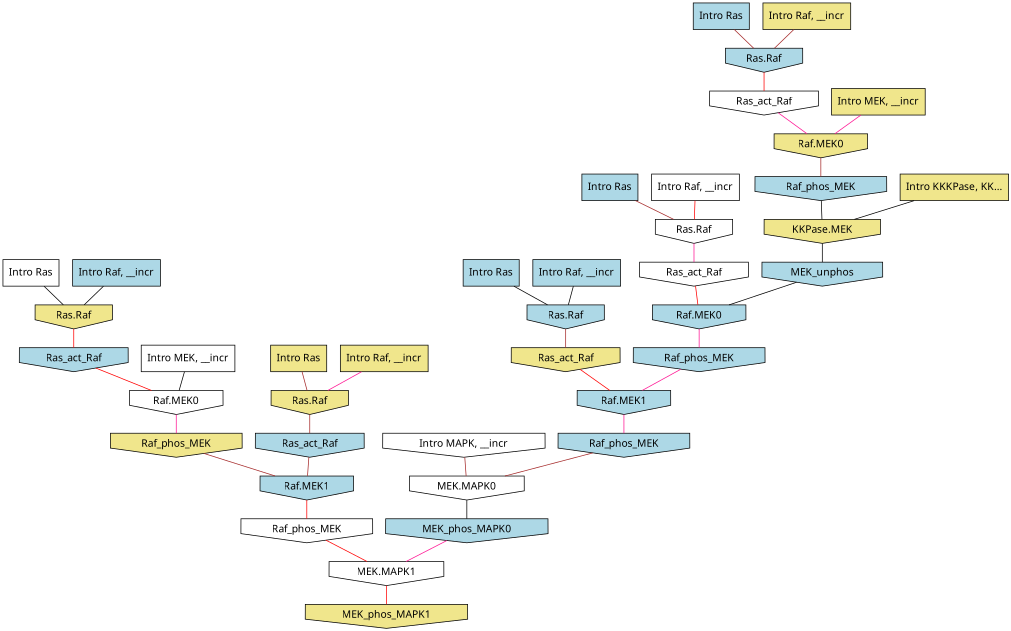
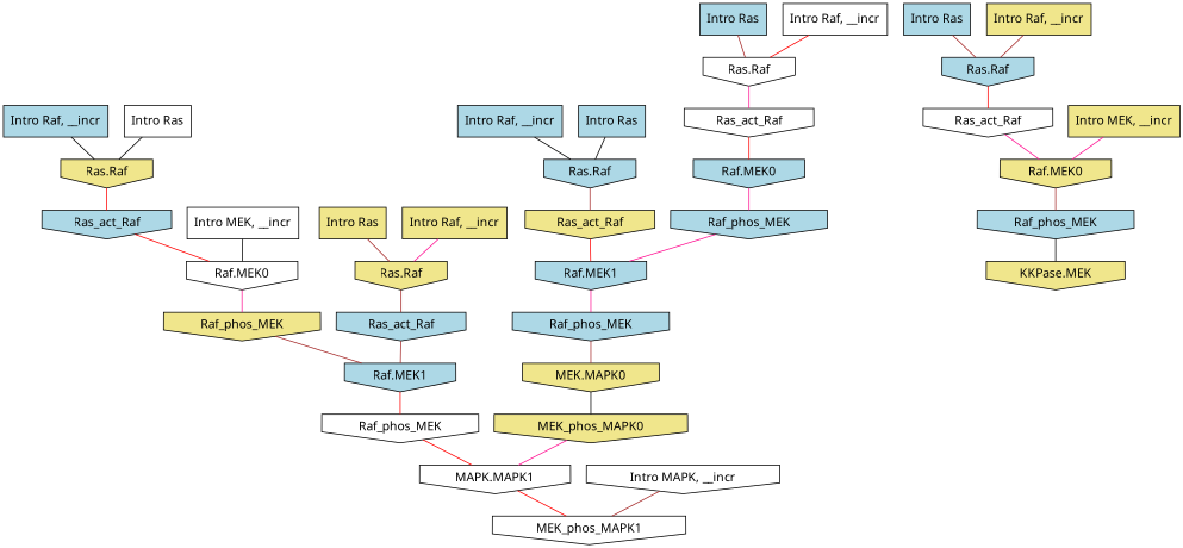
  digraph {
    rankdir=TB
    ranksep=0.30
    node [fillcolor=lightblue fontname="CMU Serif" shape=invhouse style=filled]
    edge [color=brown dir=none fontname="CMU Serif"]
    n1 [fillcolor=white label="Intro Ras" shape=rectangle]
    n2 [fillcolor=khaki label="Ras.Raf"]
    n3 [label=Ras_act_Raf]
    n4 [label="Intro Ras" shape=rectangle]
    n5 [fillcolor=white label="Ras.Raf"]
    n6 [fillcolor=white label=Ras_act_Raf]
    n7 [label="Intro Ras" shape=rectangle]
    n8 [label="Ras.Raf"]
    n9 [fillcolor=khaki label=Ras_act_Raf]
    n10 [fillcolor=khaki label="Intro Ras" shape=rectangle]
    n11 [fillcolor=khaki label="Ras.Raf"]
    n12 [label=Ras_act_Raf]
    n13 [label="Intro Ras" shape=rectangle]
    n14 [label="Ras.Raf"]
    n15 [fillcolor=white label=Ras_act_Raf]
    n16 [fillcolor=khaki label="Intro Raf, __incr" shape=rectangle]
    n17 [label="Intro Raf, __incr" shape=rectangle]
    n18 [fillcolor=khaki label="Intro Raf, __incr" shape=rectangle]
    n19 [label="Intro Raf, __incr" shape=rectangle]
    n20 [fillcolor=white label="Intro Raf, __incr" shape=rectangle]
    n21 [fillcolor=khaki label="Intro MEK, __incr" shape=rectangle]
    n22 [fillcolor=khaki label="Raf.MEK0"]
    n23 [label=Raf_phos_MEK]
    n24 [fillcolor=white label="Intro MEK, __incr" shape=rectangle]
    n25 [fillcolor=white label="Raf.MEK0"]
    n26 [fillcolor=khaki label=Raf_phos_MEK]
    n27 [fillcolor=white label="Intro MAPK, __incr"]
-   n28 [fillcolor=white label="MEK.MAPK0"]
-   n29 [label=MEK_phos_MAPK0]
-   n30 [fillcolor=khaki label="Intro KKKPase, KK..." shape=rectangle]
+   n28 [fillcolor=khaki label="MEK.MAPK0"]
+   n29 [fillcolor=khaki label=MEK_phos_MAPK0]
    n31 [fillcolor=khaki label="KKPase.MEK"]
-   n32 [label=MEK_unphos]
    n33 [label="Raf.MEK0"]
    n34 [label=Raf_phos_MEK]
    n35 [label="Raf.MEK1"]
    n36 [label=Raf_phos_MEK]
    n37 [label="Raf.MEK1"]
    n38 [fillcolor=white label=Raf_phos_MEK]
-   n39 [fillcolor=white label="MEK.MAPK1"]
-   n40 [fillcolor=khaki label=MEK_phos_MAPK1]
+   n39 [fillcolor=white label="MAPK.MAPK1"]
+   n40 [fillcolor=white label=MEK_phos_MAPK1]
    n1 -> n2 [color=black]
    n2 -> n3 [color=red]
    n3 -> n25 [color=red]
    n4 -> n5
    n5 -> n6 [color=deeppink]
    n6 -> n33 [color=red]
    n7 -> n8 [color=black]
    n8 -> n9
    n9 -> n35 [color=red]
    n10 -> n11
    n11 -> n12
    n12 -> n37
    n13 -> n14
    n14 -> n15 [color=red]
    n15 -> n22 [color=deeppink]
    n16 -> n11 [color=deeppink]
    n17 -> n2 [color=black]
    n18 -> n14
    n19 -> n8 [color=black]
    n20 -> n5 [color=red]
    n21 -> n22 [color=deeppink]
    n22 -> n23
    n23 -> n31 [color=black]
    n24 -> n25 [color=black]
    n25 -> n26 [color=deeppink]
    n26 -> n37
-   n27 -> n28
+   n27 -> n40
    n28 -> n29 [color=black]
    n29 -> n39 [color=deeppink]
-   n30 -> n31 [color=black]
-   n31 -> n32 [color=black]
-   n32 -> n33 [color=black]
    n33 -> n34 [color=deeppink]
    n34 -> n35 [color=deeppink]
    n35 -> n36 [color=deeppink]
    n36 -> n28
    n37 -> n38 [color=red]
    n38 -> n39 [color=red]
    n39 -> n40 [color=red]
  }
